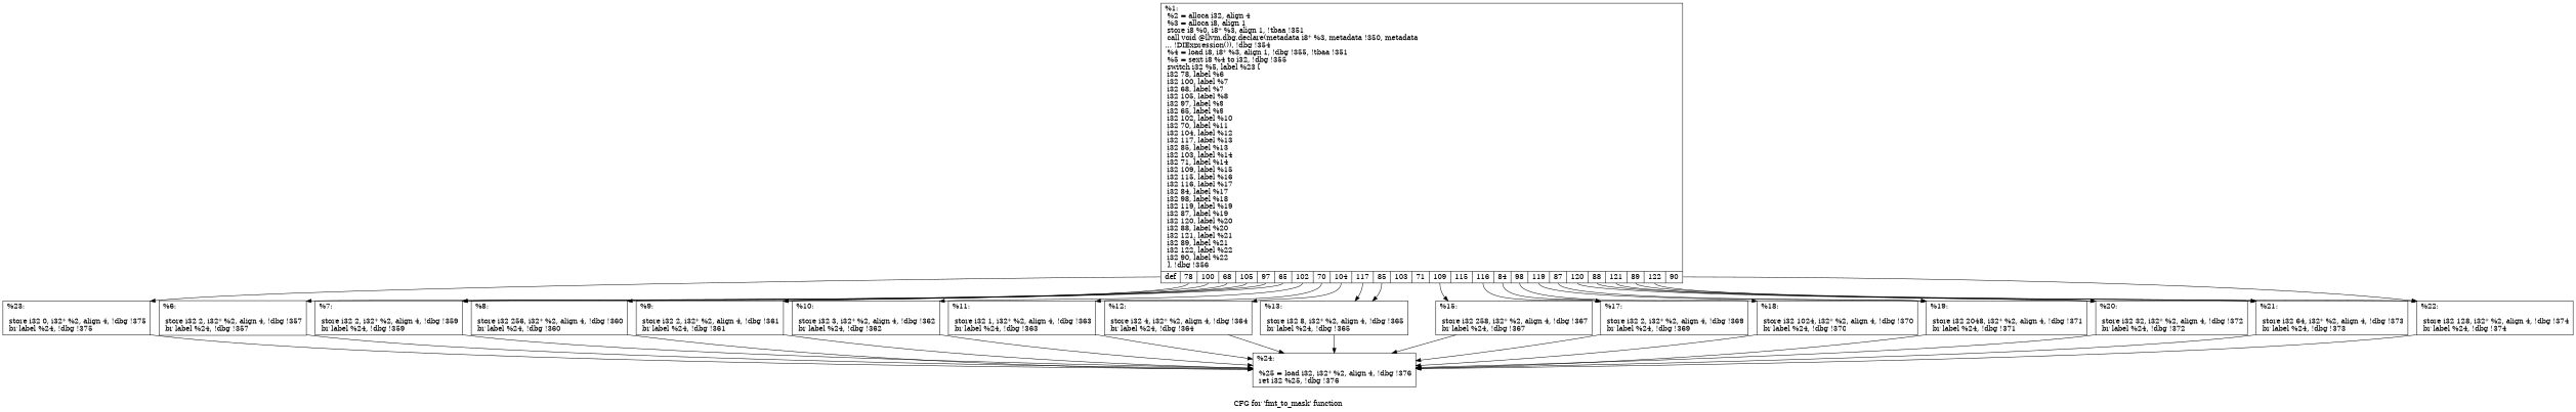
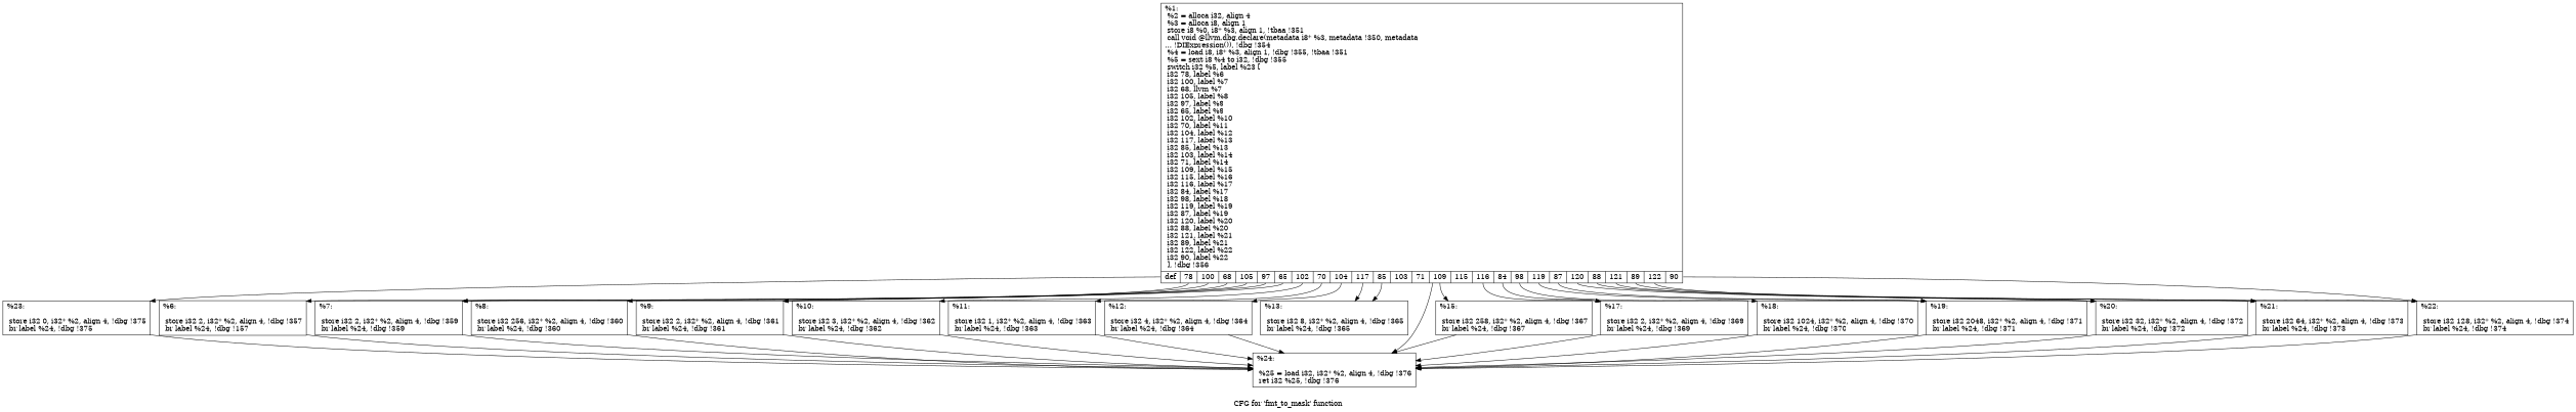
  digraph {
    label="CFG for 'fmt_to_mask' function"
    node [shape=record]
-   n1 [label="{%1:\l  %2 = alloca i32, align 4\l  %3 = alloca i8, align 1\l  store i8 %0, i8* %3, align 1, !tbaa !351\l  call void @llvm.dbg.declare(metadata i8* %3, metadata !350, metadata\l... !DIExpression()), !dbg !354\l  %4 = load i8, i8* %3, align 1, !dbg !355, !tbaa !351\l  %5 = sext i8 %4 to i32, !dbg !355\l  switch i32 %5, label %23 [\l    i32 78, label %6\l    i32 100, label %7\l    i32 68, label %7\l    i32 105, label %8\l    i32 97, label %9\l    i32 65, label %9\l    i32 102, label %10\l    i32 70, label %11\l    i32 104, label %12\l    i32 117, label %13\l    i32 85, label %13\l    i32 103, label %14\l    i32 71, label %14\l    i32 109, label %15\l    i32 115, label %16\l    i32 116, label %17\l    i32 84, label %17\l    i32 98, label %18\l    i32 119, label %19\l    i32 87, label %19\l    i32 120, label %20\l    i32 88, label %20\l    i32 121, label %21\l    i32 89, label %21\l    i32 122, label %22\l    i32 90, label %22\l  ], !dbg !356\l|{<s0>def|<s1>78|<s2>100|<s3>68|<s4>105|<s5>97|<s6>65|<s7>102|<s8>70|<s9>104|<s10>117|<s11>85|<s12>103|<s13>71|<s14>109|<s15>115|<s16>116|<s17>84|<s18>98|<s19>119|<s20>87|<s21>120|<s22>88|<s23>121|<s24>89|<s25>122|<s26>90}}"]
+   n1 [label="{%1:\l  %2 = alloca i32, align 4\l  %3 = alloca i8, align 1\l  store i8 %0, i8* %3, align 1, !tbaa !351\l  call void @llvm.dbg.declare(metadata i8* %3, metadata !350, metadata\l... !DIExpression()), !dbg !354\l  %4 = load i8, i8* %3, align 1, !dbg !355, !tbaa !351\l  %5 = sext i8 %4 to i32, !dbg !355\l  switch i32 %5, label %23 [\l    i32 78, label %6\l    i32 100, label %7\l    i32 68, llvm %7\l    i32 105, label %8\l    i32 97, label %9\l    i32 65, label %9\l    i32 102, label %10\l    i32 70, label %11\l    i32 104, label %12\l    i32 117, label %13\l    i32 85, label %13\l    i32 103, label %14\l    i32 71, label %14\l    i32 109, label %15\l    i32 115, label %16\l    i32 116, label %17\l    i32 84, label %17\l    i32 98, label %18\l    i32 119, label %19\l    i32 87, label %19\l    i32 120, label %20\l    i32 88, label %20\l    i32 121, label %21\l    i32 89, label %21\l    i32 122, label %22\l    i32 90, label %22\l  ], !dbg !356\l|{<s0>def|<s1>78|<s2>100|<s3>68|<s4>105|<s5>97|<s6>65|<s7>102|<s8>70|<s9>104|<s10>117|<s11>85|<s12>103|<s13>71|<s14>109|<s15>115|<s16>116|<s17>84|<s18>98|<s19>119|<s20>87|<s21>120|<s22>88|<s23>121|<s24>89|<s25>122|<s26>90}}"]
    n2 [label="{%23:\l\l  store i32 0, i32* %2, align 4, !dbg !375\l  br label %24, !dbg !375\l}"]
-   n3 [label="{%6:\l\l  store i32 2, i32* %2, align 4, !dbg !357\l  br label %24, !dbg !357\l}"]
+   n3 [label="{%6:\l\l  store i32 2, i32* %2, align 4, !dbg !357\l  br label %24, !dbg !157\l}"]
    n4 [label="{%7:\l\l  store i32 2, i32* %2, align 4, !dbg !359\l  br label %24, !dbg !359\l}"]
    n5 [label="{%8:\l\l  store i32 256, i32* %2, align 4, !dbg !360\l  br label %24, !dbg !360\l}"]
    n6 [label="{%9:\l\l  store i32 2, i32* %2, align 4, !dbg !361\l  br label %24, !dbg !361\l}"]
    n7 [label="{%10:\l\l  store i32 3, i32* %2, align 4, !dbg !362\l  br label %24, !dbg !362\l}"]
    n8 [label="{%11:\l\l  store i32 1, i32* %2, align 4, !dbg !363\l  br label %24, !dbg !363\l}"]
    n9 [label="{%12:\l\l  store i32 4, i32* %2, align 4, !dbg !364\l  br label %24, !dbg !364\l}"]
    n10 [label="{%13:\l\l  store i32 8, i32* %2, align 4, !dbg !365\l  br label %24, !dbg !365\l}"]
    n11 [label="{%15:\l\l  store i32 258, i32* %2, align 4, !dbg !367\l  br label %24, !dbg !367\l}"]
    n12 [label="{%17:\l\l  store i32 2, i32* %2, align 4, !dbg !369\l  br label %24, !dbg !369\l}"]
    n13 [label="{%18:\l\l  store i32 1024, i32* %2, align 4, !dbg !370\l  br label %24, !dbg !370\l}"]
    n14 [label="{%19:\l\l  store i32 2048, i32* %2, align 4, !dbg !371\l  br label %24, !dbg !371\l}"]
    n15 [label="{%20:\l\l  store i32 32, i32* %2, align 4, !dbg !372\l  br label %24, !dbg !372\l}"]
    n16 [label="{%21:\l\l  store i32 64, i32* %2, align 4, !dbg !373\l  br label %24, !dbg !373\l}"]
    n17 [label="{%22:\l\l  store i32 128, i32* %2, align 4, !dbg !374\l  br label %24, !dbg !374\l}"]
    n18 [label="{%24:\l\l  %25 = load i32, i32* %2, align 4, !dbg !376\l  ret i32 %25, !dbg !376\l}"]
    n1 -> n2 [tailport=s0]
    n1 -> n3 [tailport=s1]
    n1 -> n4 [tailport=s2]
    n1 -> n4 [tailport=s3]
    n1 -> n5 [tailport=s4]
    n1 -> n6 [tailport=s5]
    n1 -> n6 [tailport=s6]
    n1 -> n7 [tailport=s7]
    n1 -> n8 [tailport=s8]
    n1 -> n9 [tailport=s9]
    n1 -> n10 [tailport=s10]
    n1 -> n10 [tailport=s11]
    n1 -> n11 [tailport=s14]
    n1 -> n12 [tailport=s16]
    n1 -> n12 [tailport=s17]
    n1 -> n13 [tailport=s18]
    n1 -> n14 [tailport=s19]
    n1 -> n14 [tailport=s20]
    n1 -> n15 [tailport=s21]
    n1 -> n15 [tailport=s22]
    n1 -> n16 [tailport=s23]
    n1 -> n16 [tailport=s24]
    n1 -> n17 [tailport=s25]
    n1 -> n17 [tailport=s26]
    n2 -> n18
    n3 -> n18
    n4 -> n18
    n5 -> n18
    n6 -> n18
    n7 -> n18
    n8 -> n18
    n9 -> n18
-   n10 -> n18
+   n1 -> n18
    n11 -> n18
    n12 -> n18
    n13 -> n18
    n14 -> n18
    n15 -> n18
    n16 -> n18
    n17 -> n18
  }
